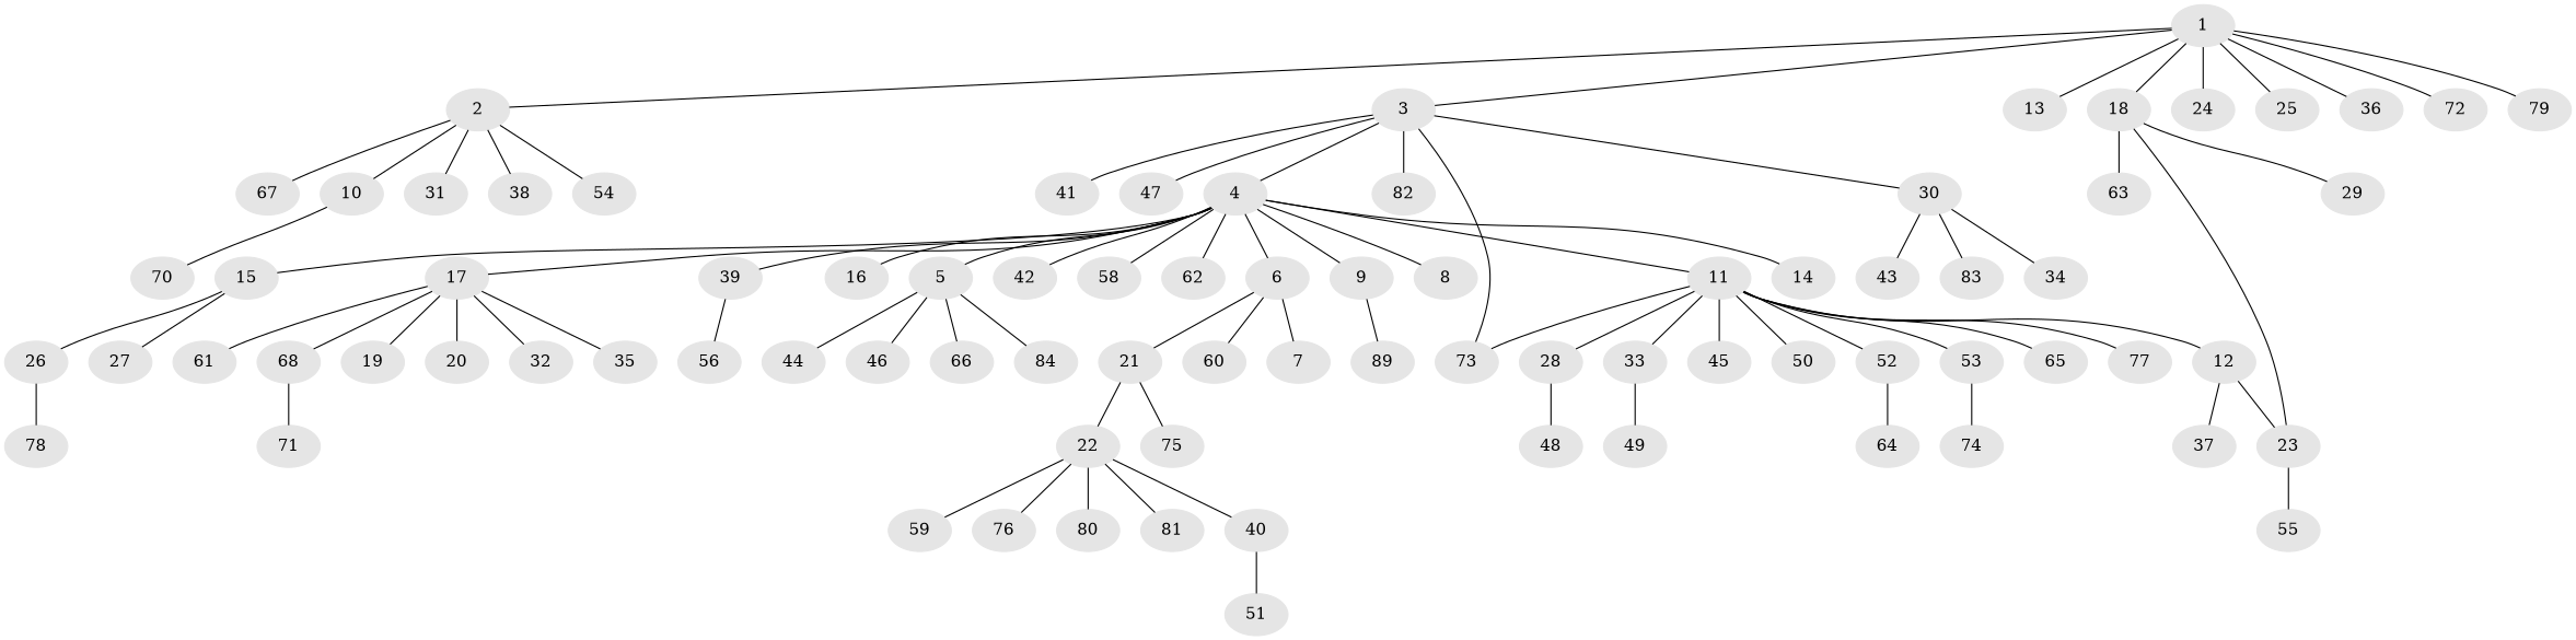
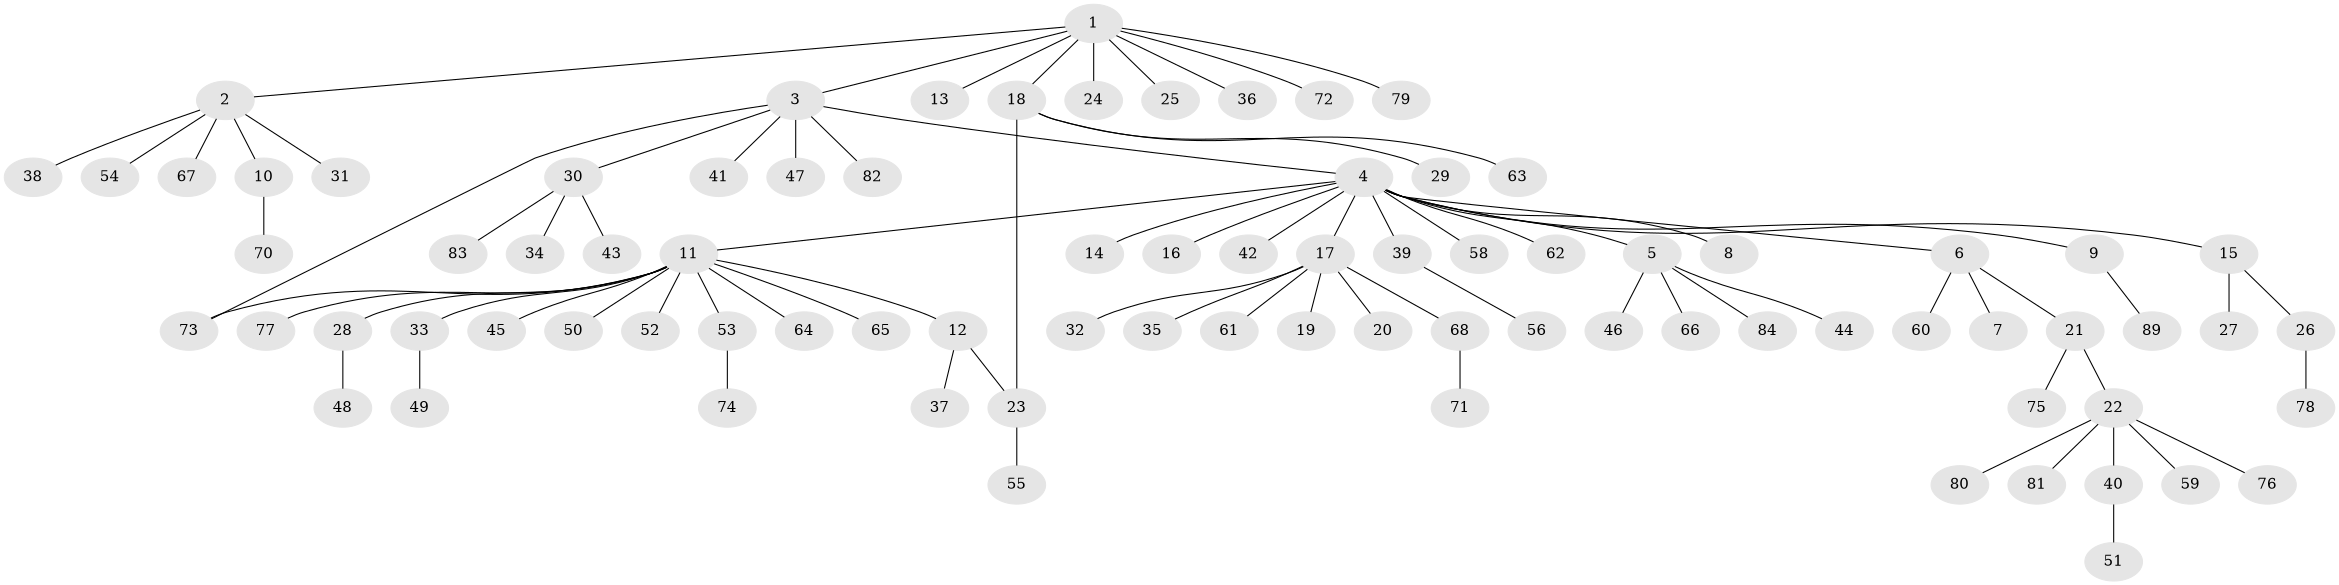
  graph {
    node [color=gray90 style=filled]
    1
    2
    3
    13
    18
    24
    25
    36
    72
    79
    10
    31
    38
    54
    67
    4
    30
    41
    47
    73
    82
    23
    29
    63
    70
    5
    6
    8
    9
    11
    14
    15
    16
    17
    39
    42
    58
    62
    34
    43
    83
    44
    46
    66
    84
    7
    21
    60
    n49 [label=89]
    12
    28
    33
    45
    50
    52
    53
    64
    65
    77
    26
    27
    19
    20
    32
    35
    61
    68
    56
    22
    75
    37
    48
    49
    74
    55
    78
    71
    40
    59
    76
    80
    81
    51
    1 -- 2
    1 -- 3
    1 -- 13
    1 -- 18
    1 -- 24
    1 -- 25
    1 -- 36
    1 -- 72
    1 -- 79
    2 -- 10
    2 -- 31
    2 -- 38
    2 -- 54
    2 -- 67
    3 -- 4
    3 -- 30
    3 -- 41
    3 -- 47
    3 -- 73
    3 -- 82
    18 -- 23
    18 -- 29
    18 -- 63
    10 -- 70
    4 -- 5
    4 -- 6
    4 -- 8
    4 -- 9
    4 -- 11
    4 -- 14
    4 -- 15
    4 -- 16
    4 -- 17
    4 -- 39
    4 -- 42
    4 -- 58
    4 -- 62
    30 -- 34
    30 -- 43
    30 -- 83
    23 -- 55
    5 -- 44
    5 -- 46
    5 -- 66
    5 -- 84
    6 -- 7
    6 -- 21
    6 -- 60
    9 -- n49
    11 -- 73
    11 -- 12
    11 -- 28
    11 -- 33
    11 -- 45
    11 -- 50
    11 -- 52
    11 -- 53
-   52 -- 64
+   11 -- 64
    11 -- 65
    11 -- 77
    15 -- 26
    15 -- 27
    17 -- 19
    17 -- 20
    17 -- 32
    17 -- 35
    17 -- 61
    17 -- 68
    39 -- 56
    21 -- 22
    21 -- 75
    12 -- 23
    12 -- 37
    28 -- 48
    33 -- 49
    53 -- 74
    26 -- 78
    68 -- 71
    22 -- 40
    22 -- 59
    22 -- 76
    22 -- 80
    22 -- 81
    40 -- 51
  }
